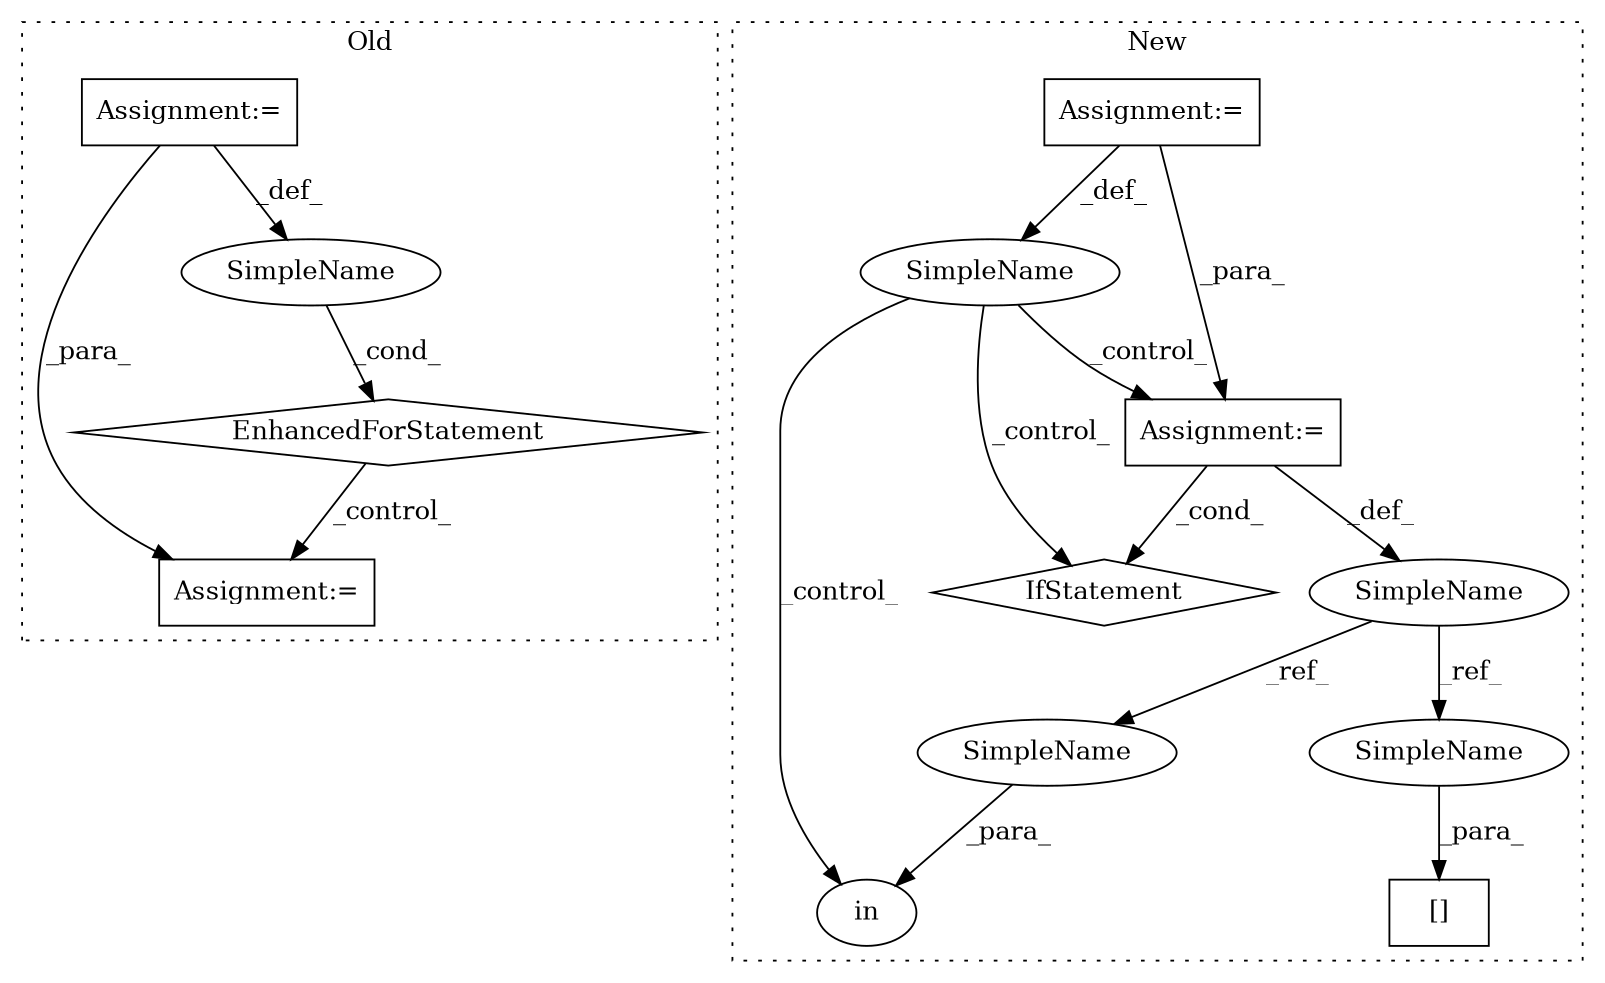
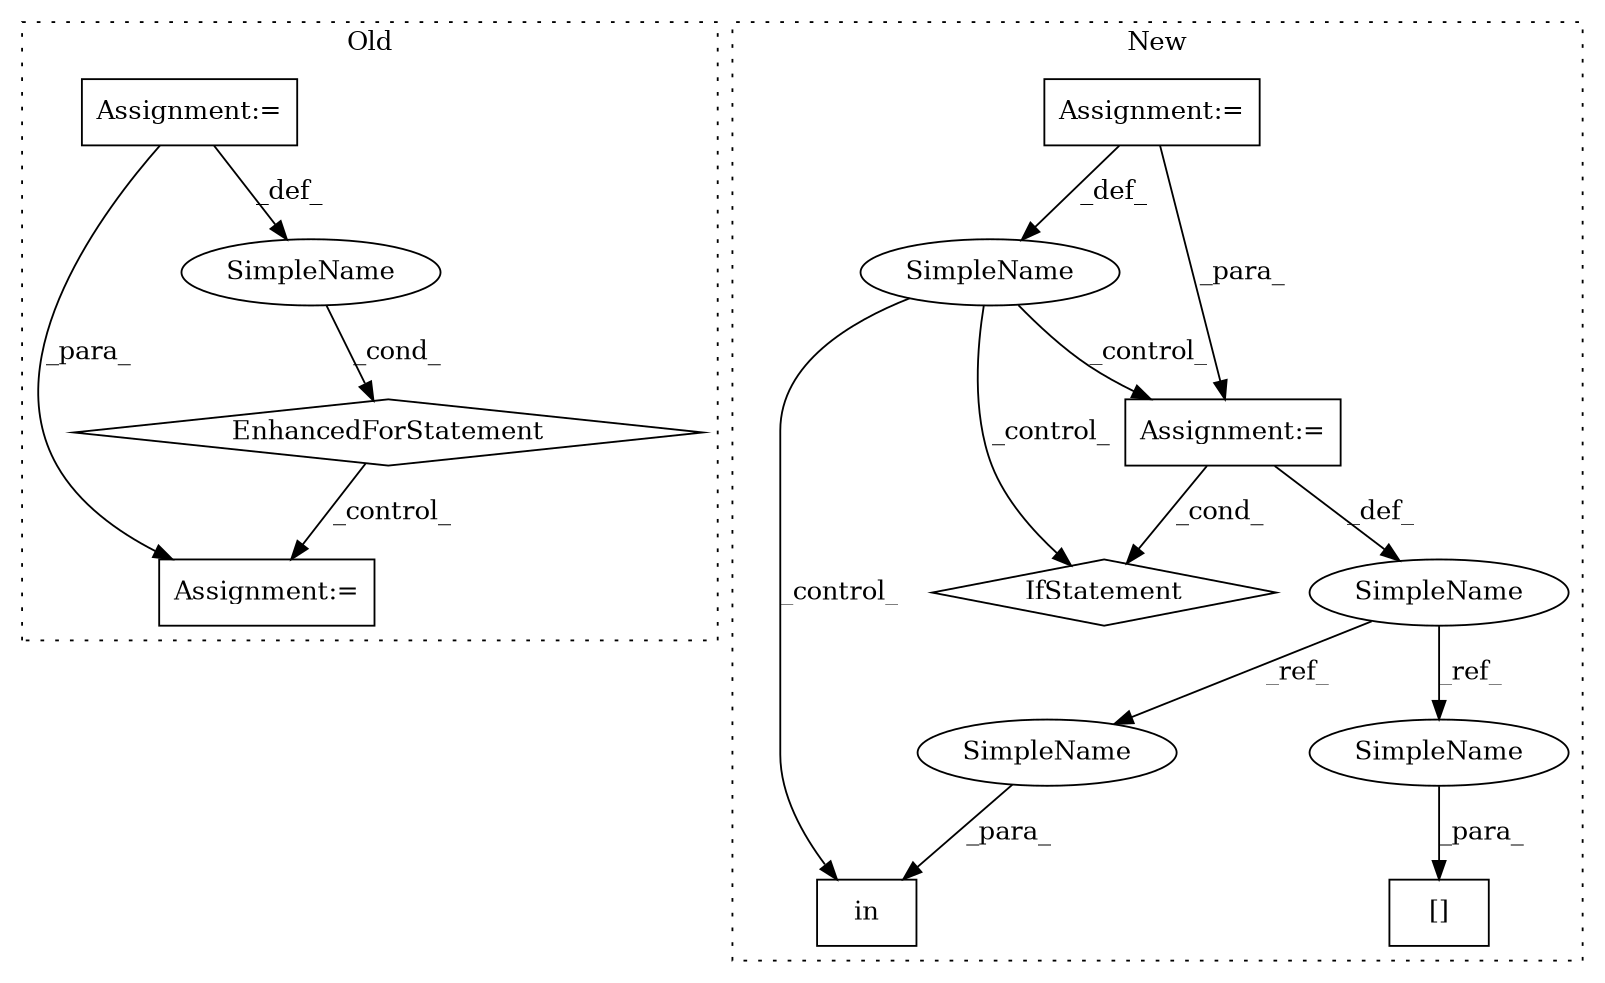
  digraph {
    node [a=42 l=13 s="4584,4728" shape=box]
    n1 [a=70 l="53,2" label=EnhancedForStatement shape=diamond]
    n2 [a=7 l="53,2" label="Assignment:="]
    n3 [a=7 l=1 label="Assignment:=" s=4753]
    n4 [l=8 label=SimpleName s=4689 shape=ellipse]
-   n5 [a=105 l=29 label=in s=5183 shape=ellipse]
+   n5 [a=105 l=29 label=in s=5183]
    n6 [a=25 l="10,2" label=IfStatement s="5173,5212" shape=diamond]
    n7 [a=7 l="150,2" label="Assignment:=" s="4799,5059"]
    n8 [l=7 label=SimpleName s=4961 shape=ellipse]
    n9 [a=7 l=1 label="Assignment:=" s=5082]
    n10 [a=2 l="13,1" label="[]" s="5249,5275"]
    n11 [label=SimpleName s=5069 shape=ellipse]
    n12 [label=SimpleName s=5183 shape=ellipse]
    n13 [label=SimpleName s=5262 shape=ellipse]
    subgraph cluster_1 {
      label=Old
      style=dotted
      n1
      n2
      n3
      n4
    }
    subgraph cluster_2 {
      label=New
      style=dotted
      n5
      n6
      n7
      n8
      n9
      n10
      n11
      n12
      n13
    }
    n1 -> n3 [label=_control_]
    n2 -> n3 [label=_para_]
    n2 -> n4 [label=_def_]
    n4 -> n1 [label=_cond_]
    n7 -> n8 [label=_def_]
    n7 -> n9 [label=_para_]
    n8 -> n5 [label=_control_]
    n8 -> n6 [label=_control_]
    n8 -> n9 [label=_control_]
    n9 -> n6 [label=_cond_]
    n9 -> n11 [label=_def_]
    n11 -> n12 [label=_ref_]
    n11 -> n13 [label=_ref_]
    n12 -> n5 [label=_para_]
    n13 -> n10 [label=_para_]
  }
